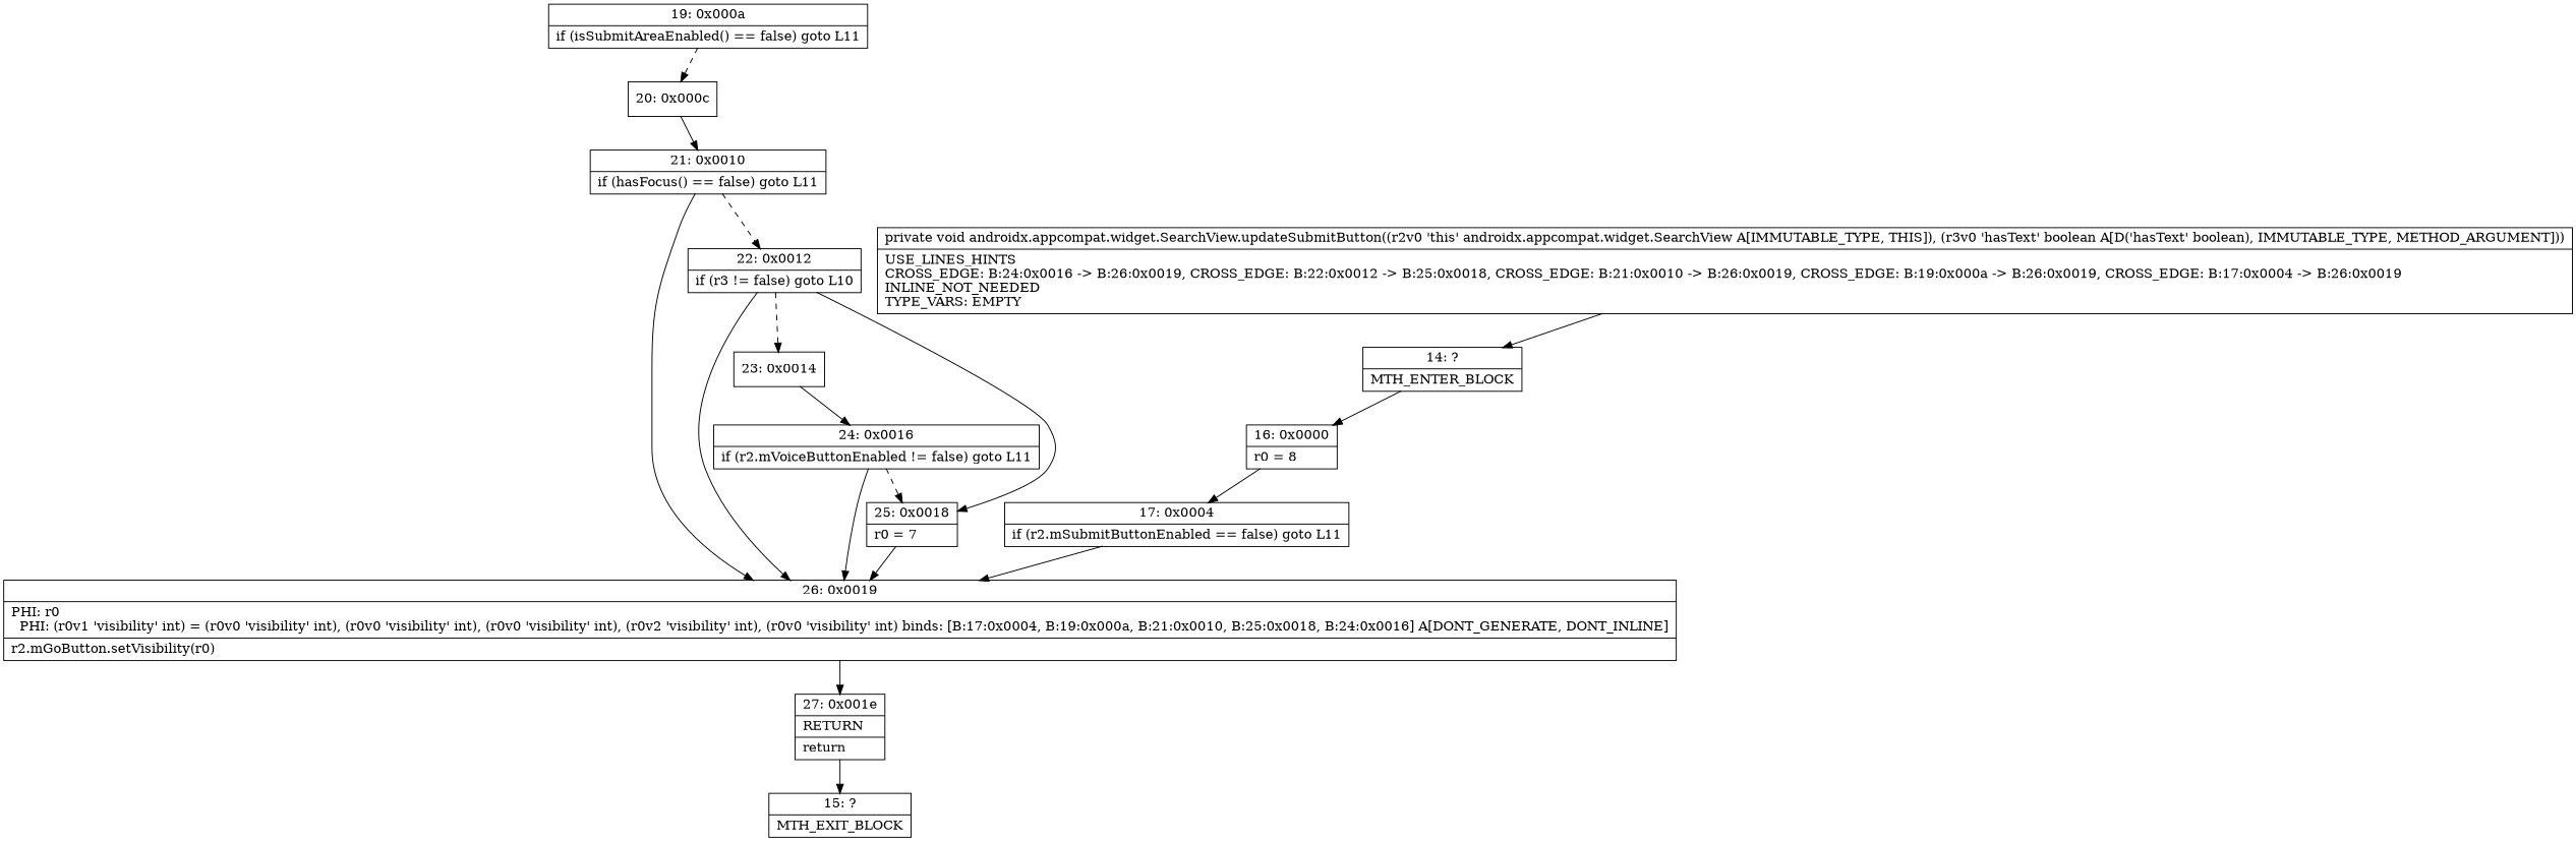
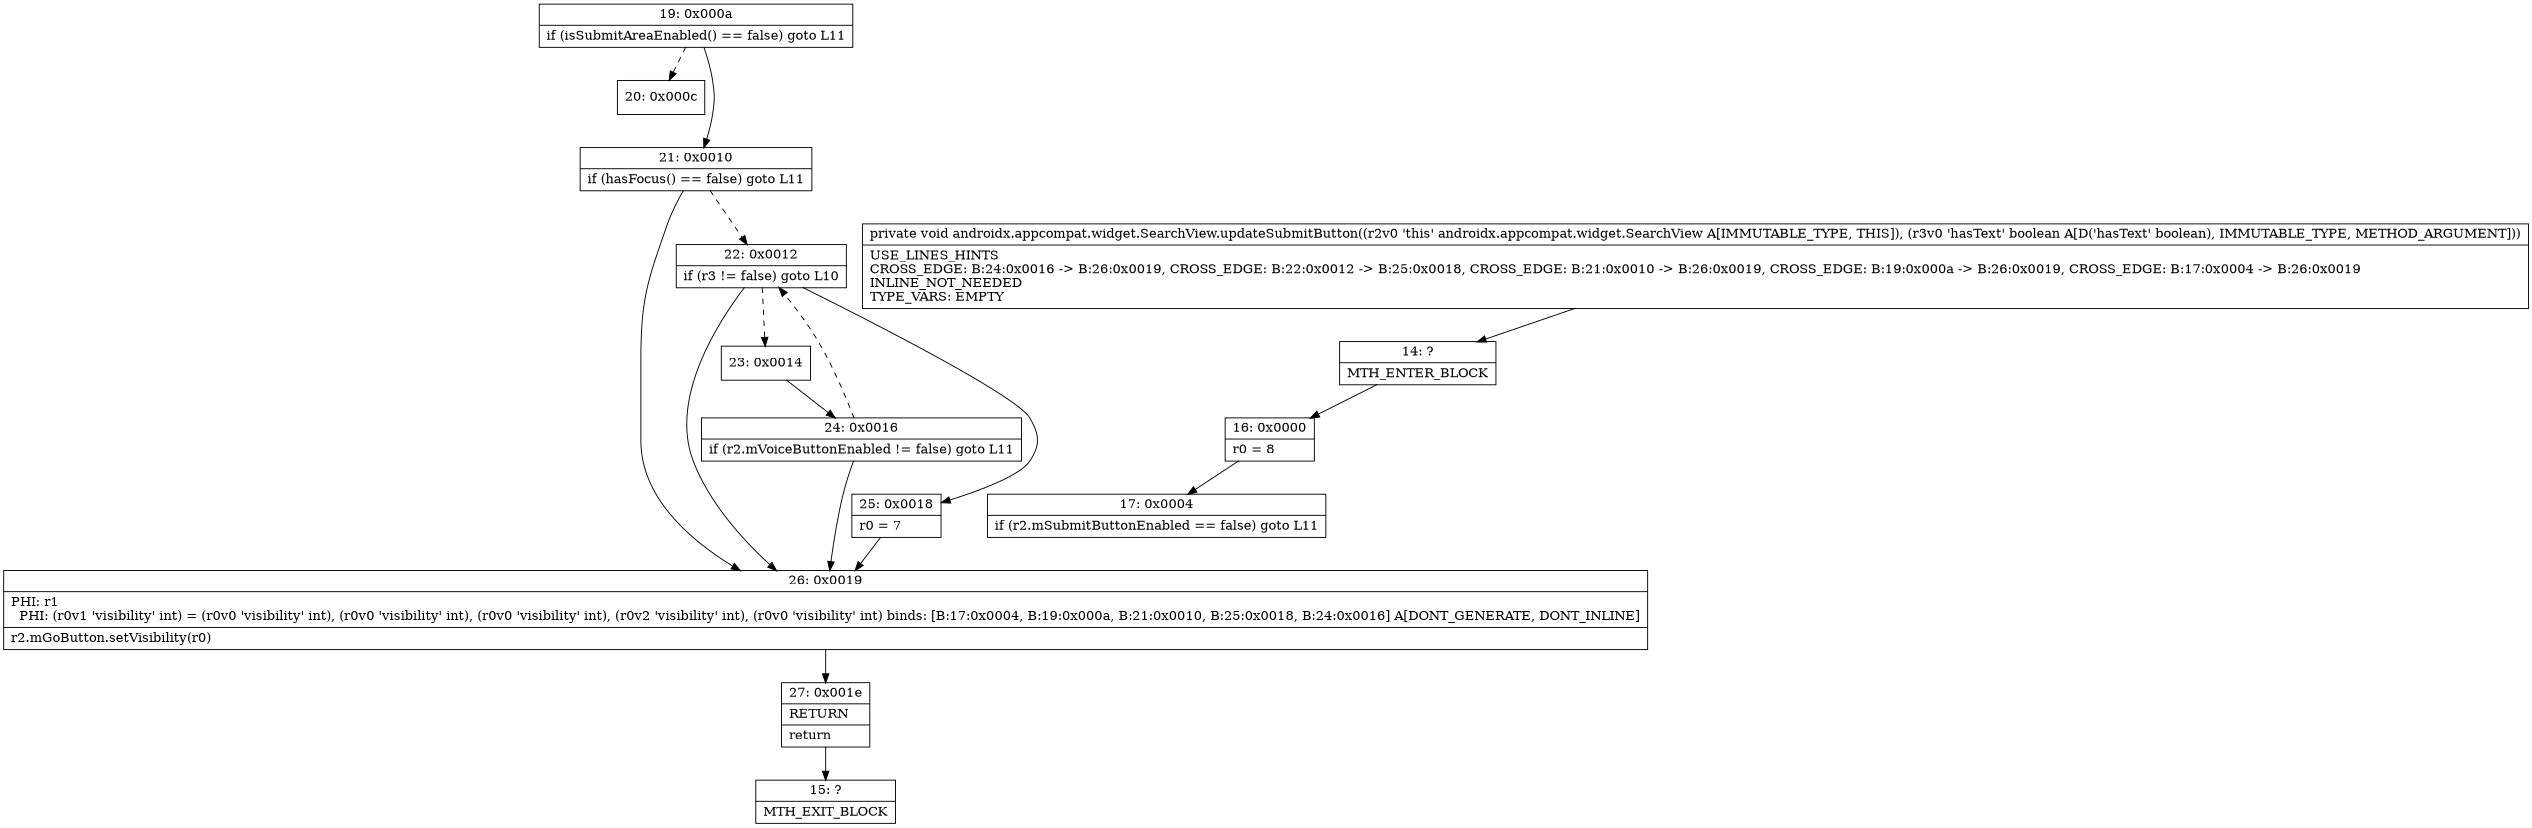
  digraph {
    node [shape=record]
    n1 [label="{14\:\ ?|MTH_ENTER_BLOCK\l}"]
    n2 [label="{16\:\ 0x0000|r0 = 8\l}"]
    n3 [label="{17\:\ 0x0004|if (r2.mSubmitButtonEnabled == false) goto L11\l}"]
-   n4 [label="{26\:\ 0x0019|PHI: r0 \l  PHI: (r0v1 'visibility' int) = (r0v0 'visibility' int), (r0v0 'visibility' int), (r0v0 'visibility' int), (r0v2 'visibility' int), (r0v0 'visibility' int) binds: [B:17:0x0004, B:19:0x000a, B:21:0x0010, B:25:0x0018, B:24:0x0016] A[DONT_GENERATE, DONT_INLINE]\l|r2.mGoButton.setVisibility(r0)\l}"]
+   n4 [label="{26\:\ 0x0019|PHI: r1 \l  PHI: (r0v1 'visibility' int) = (r0v0 'visibility' int), (r0v0 'visibility' int), (r0v0 'visibility' int), (r0v2 'visibility' int), (r0v0 'visibility' int) binds: [B:17:0x0004, B:19:0x000a, B:21:0x0010, B:25:0x0018, B:24:0x0016] A[DONT_GENERATE, DONT_INLINE]\l|r2.mGoButton.setVisibility(r0)\l}"]
    n5 [label="{27\:\ 0x001e|RETURN\l|return\l}"]
    n6 [label="{19\:\ 0x000a|if (isSubmitAreaEnabled() == false) goto L11\l}"]
    n7 [label="{20\:\ 0x000c}"]
    n8 [label="{21\:\ 0x0010|if (hasFocus() == false) goto L11\l}"]
    n9 [label="{22\:\ 0x0012|if (r3 != false) goto L10\l}"]
    n10 [label="{23\:\ 0x0014}"]
    n11 [label="{25\:\ 0x0018|r0 = 7\l}"]
    n12 [label="{24\:\ 0x0016|if (r2.mVoiceButtonEnabled != false) goto L11\l}"]
    n13 [label="{15\:\ ?|MTH_EXIT_BLOCK\l}"]
    n14 [label="{private void androidx.appcompat.widget.SearchView.updateSubmitButton((r2v0 'this' androidx.appcompat.widget.SearchView A[IMMUTABLE_TYPE, THIS]), (r3v0 'hasText' boolean A[D('hasText' boolean), IMMUTABLE_TYPE, METHOD_ARGUMENT]))  | USE_LINES_HINTS\lCROSS_EDGE: B:24:0x0016 \-\> B:26:0x0019, CROSS_EDGE: B:22:0x0012 \-\> B:25:0x0018, CROSS_EDGE: B:21:0x0010 \-\> B:26:0x0019, CROSS_EDGE: B:19:0x000a \-\> B:26:0x0019, CROSS_EDGE: B:17:0x0004 \-\> B:26:0x0019\lINLINE_NOT_NEEDED\lTYPE_VARS: EMPTY\l}"]
    n1 -> n2
    n2 -> n3
-   n3 -> n4
    n4 -> n5
    n5 -> n13
    n6 -> n7 [style=dashed]
-   n7 -> n8
+   n6 -> n8
    n8 -> n4
    n8 -> n9 [style=dashed]
    n9 -> n4
    n9 -> n10 [style=dashed]
    n9 -> n11
    n10 -> n12
    n11 -> n4
    n12 -> n4
-   n12 -> n11 [style=dashed]
+   n12 -> n9 [style=dashed]
    n14 -> n1
  }
